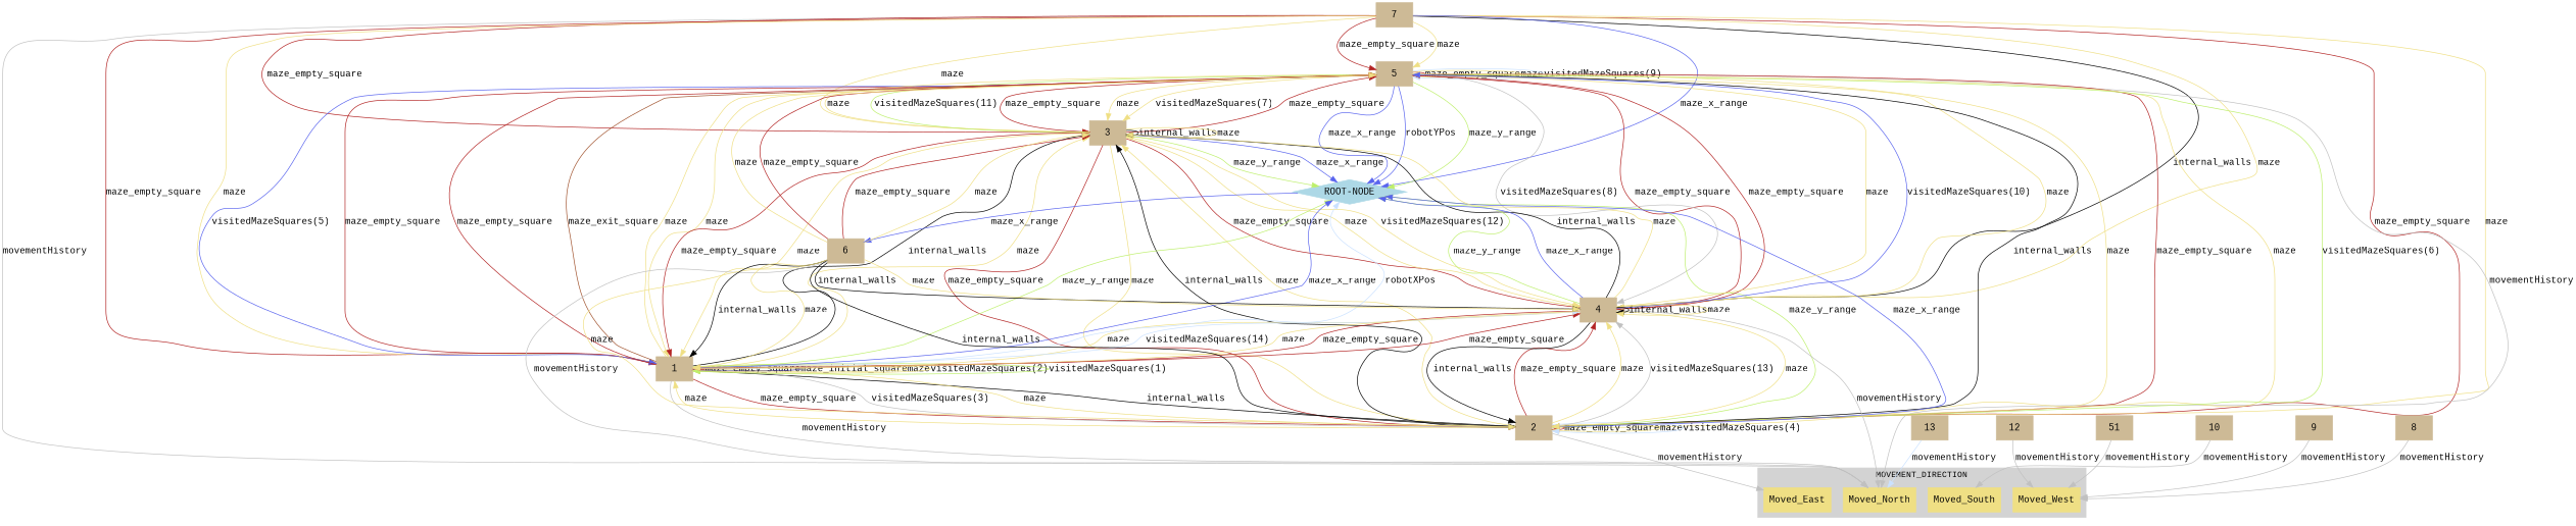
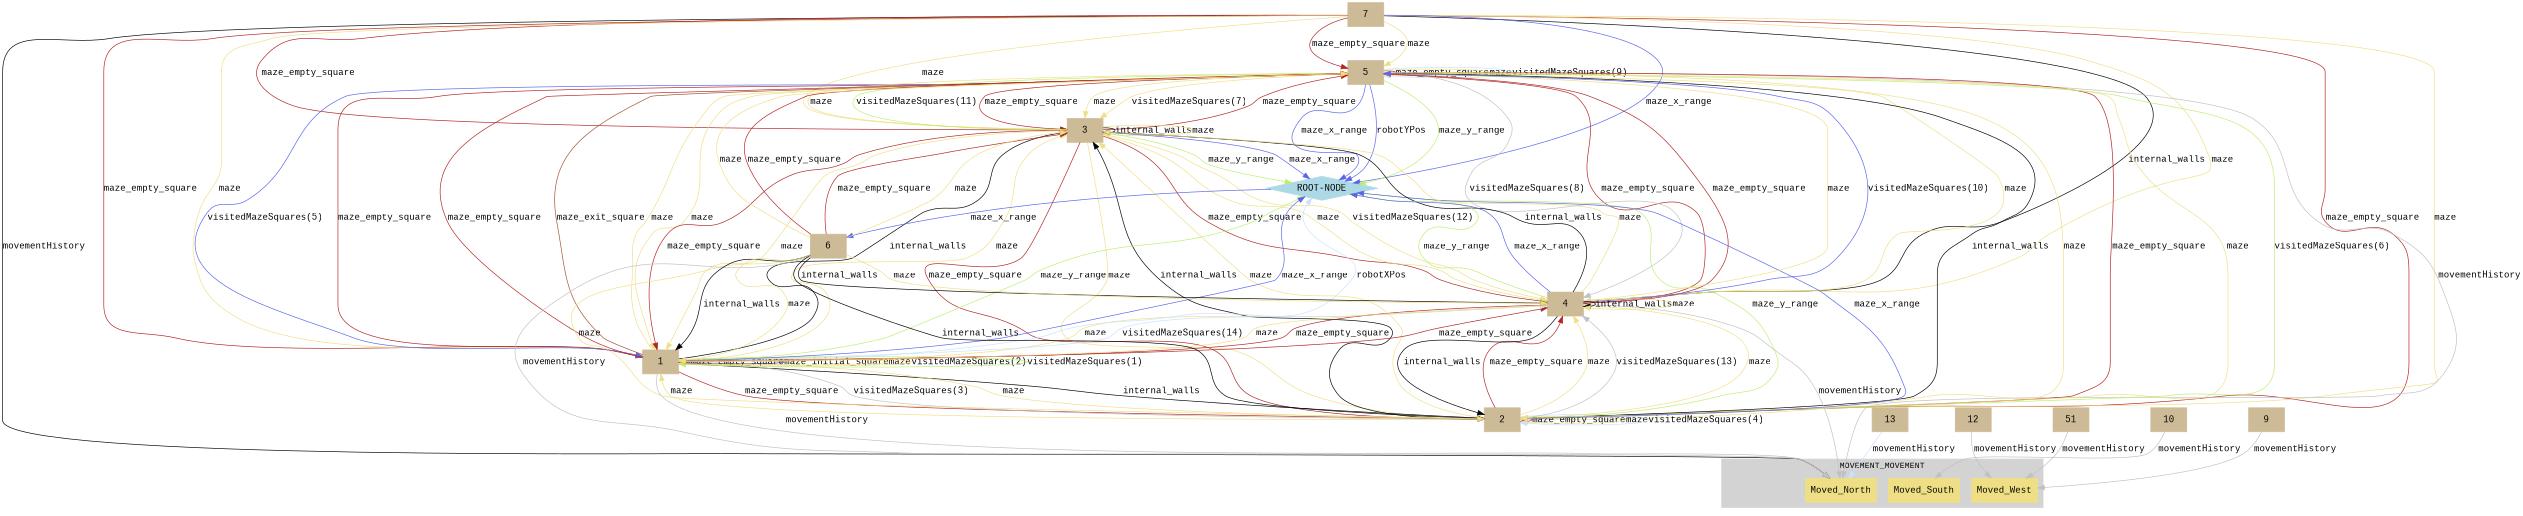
  digraph {
    fontname="Liberation Mono"
    fontsize=12
    rankdir=TB
    node [color=wheat3 fontname="Liberation Mono" shape=box style="filled, solid"]
    edge [color="#efdf84" fontname="Liberation Mono"]
    Moved_North [color="#efdf84"]
    Moved_West [color="#efdf84"]
    Moved_South [color="#efdf84"]
-   Moved_East [color="#efdf84"]
    7
    5
    3
    2
    1
    4
    "ROOT-NODE" [color=lightblue shape=diamond]
    6
    13
    12
    n15 [label=51]
    10
    9
-   8
    subgraph cluster_1 {
      color=lightgrey
      label=REPORT
      style=filled
    }
    subgraph cluster_2 {
      color=lightgrey
-     label=MOVEMENT_DIRECTION
+     label=MOVEMENT_MOVEMENT
      style=filled
      Moved_North
      Moved_West
      Moved_South
-     Moved_East
    }
    subgraph cluster_3 {
      color=lightgrey
      label=TELEPORT_MESSAGE
      style=filled
    }
    subgraph cluster_4 {
      color=lightgrey
      label=BOOLEAN
      style=filled
    }
-   7 -> Moved_North [color=gray label=movementHistory]
+   7 -> Moved_North [color=black label=movementHistory]
    7 -> 5 [color=firebrick label=maze_empty_square]
    7 -> 5 [label=maze]
    7 -> 3 [color=firebrick label=maze_empty_square]
    7 -> 3 [label=maze]
    7 -> 2 [color=firebrick label=maze_empty_square]
    7 -> 2 [label=maze]
    7 -> 1 [color=firebrick label=maze_empty_square]
    7 -> 1 [label=maze]
    7 -> 4 [color=black label=internal_walls]
    7 -> 4 [label=maze]
    7 -> "ROOT-NODE" [color="#5863ee" label=maze_x_range]
    5 -> Moved_North [color=gray label=movementHistory]
    5 -> 5 [color=firebrick label=maze_empty_square]
    5 -> 5 [label=maze]
    5 -> 5 [color=LightSteelBlue1 label="visitedMazeSquares(9)"]
    5 -> 3 [color=firebrick label=maze_empty_square]
    5 -> 3 [label=maze]
    5 -> 3 [label="visitedMazeSquares(7)"]
    5 -> 2 [color=firebrick label=maze_empty_square]
    5 -> 2 [label=maze]
    5 -> 2 [color="#bdef6b" label="visitedMazeSquares(6)"]
    5 -> 1 [color=firebrick label=maze_empty_square]
    5 -> 1 [label=maze]
    5 -> 1 [color="#5863ee" label="visitedMazeSquares(5)"]
    5 -> 4 [color=firebrick label=maze_empty_square]
    5 -> 4 [label=maze]
    5 -> 4 [color=gray label="visitedMazeSquares(8)"]
    5 -> "ROOT-NODE" [color="#bdef6b" label=maze_y_range]
    5 -> "ROOT-NODE" [color="#5863ee" label=maze_x_range]
    5 -> "ROOT-NODE" [color="#5863ee" label=robotYPos]
    3 -> 5 [color=firebrick label=maze_empty_square]
    3 -> 5 [label=maze]
    3 -> 5 [color="#bdef6b" label="visitedMazeSquares(11)"]
    3 -> 3 [color=black label=internal_walls]
    3 -> 3 [label=maze]
    3 -> 2 [color=firebrick label=maze_empty_square]
    3 -> 2 [label=maze]
    3 -> 1 [color=firebrick label=maze_empty_square]
    3 -> 1 [label=maze]
    3 -> 4 [color=firebrick label=maze_empty_square]
    3 -> 4 [label=maze]
    3 -> 4 [label="visitedMazeSquares(12)"]
    3 -> "ROOT-NODE" [color="#bdef6b" label=maze_y_range]
    3 -> "ROOT-NODE" [color="#5863ee" label=maze_x_range]
-   2 -> Moved_East [color=gray label=movementHistory]
    2 -> 5 [color=black label=internal_walls]
    2 -> 5 [label=maze]
    2 -> 3 [color=black label=internal_walls]
    2 -> 3 [label=maze]
    2 -> 2 [color=firebrick label=maze_empty_square]
    2 -> 2 [label=maze]
    2 -> 2 [color=LightSteelBlue1 label="visitedMazeSquares(4)"]
    2 -> 1 [color=black label=internal_walls]
    2 -> 1 [label=maze]
    2 -> 4 [color=firebrick label=maze_empty_square]
    2 -> 4 [label=maze]
    2 -> 4 [color=gray label="visitedMazeSquares(13)"]
    2 -> "ROOT-NODE" [color="#bdef6b" label=maze_y_range]
    2 -> "ROOT-NODE" [color="#5863ee" label=maze_x_range]
    1 -> Moved_North [color=gray label=movementHistory]
    1 -> 5 [color=firebrick label=maze_empty_square]
    1 -> 5 [color=sienna label=maze_exit_square]
    1 -> 5 [label=maze]
    1 -> 3 [color=black label=internal_walls]
    1 -> 3 [label=maze]
    1 -> 2 [color=firebrick label=maze_empty_square]
    1 -> 2 [label=maze]
    1 -> 2 [color=gray label="visitedMazeSquares(3)"]
    1 -> 1 [color=firebrick label=maze_empty_square]
    1 -> 1 [color=SlateBlue4 label=maze_initial_square]
    1 -> 1 [label=maze]
    1 -> 1 [label="visitedMazeSquares(2)"]
    1 -> 1 [color="#bdef6b" label="visitedMazeSquares(1)"]
    1 -> 4 [color=firebrick label=maze_empty_square]
    1 -> 4 [label=maze]
    1 -> 4 [color=LightSteelBlue1 label="visitedMazeSquares(14)"]
    1 -> "ROOT-NODE" [color="#bdef6b" label=maze_y_range]
    1 -> "ROOT-NODE" [color="#5863ee" label=maze_x_range]
    1 -> "ROOT-NODE" [color=LightSteelBlue1 label=robotXPos]
    4 -> Moved_North [color=gray label=movementHistory]
    4 -> 5 [color=firebrick label=maze_empty_square]
    4 -> 5 [label=maze]
    4 -> 5 [color="#5863ee" label="visitedMazeSquares(10)"]
    4 -> 3 [color=black label=internal_walls]
    4 -> 3 [label=maze]
    4 -> 2 [color=black label=internal_walls]
    4 -> 2 [label=maze]
    4 -> 1 [color=firebrick label=maze_empty_square]
    4 -> 1 [label=maze]
    4 -> 4 [color=black label=internal_walls]
    4 -> 4 [label=maze]
    4 -> "ROOT-NODE" [color="#bdef6b" label=maze_y_range]
    4 -> "ROOT-NODE" [color="#5863ee" label=maze_x_range]
    "ROOT-NODE" -> 6 [color="#5863ee" label=maze_x_range]
    6 -> Moved_North [color=gray label=movementHistory]
    6 -> 5 [color=firebrick label=maze_empty_square]
    6 -> 5 [label=maze]
    6 -> 3 [color=firebrick label=maze_empty_square]
    6 -> 3 [label=maze]
    6 -> 2 [color=black label=internal_walls]
    6 -> 2 [label=maze]
    6 -> 1 [color=black label=internal_walls]
    6 -> 1 [label=maze]
    6 -> 4 [color=black label=internal_walls]
    6 -> 4 [label=maze]
    13 -> Moved_North [color=LightSteelBlue1 label=movementHistory]
    12 -> Moved_West [color=gray label=movementHistory]
    n15 -> Moved_West [color=gray label=movementHistory]
    10 -> Moved_South [color=gray label=movementHistory]
    9 -> Moved_West [color=gray label=movementHistory]
-   8 -> Moved_West [color=gray label=movementHistory]
  }
